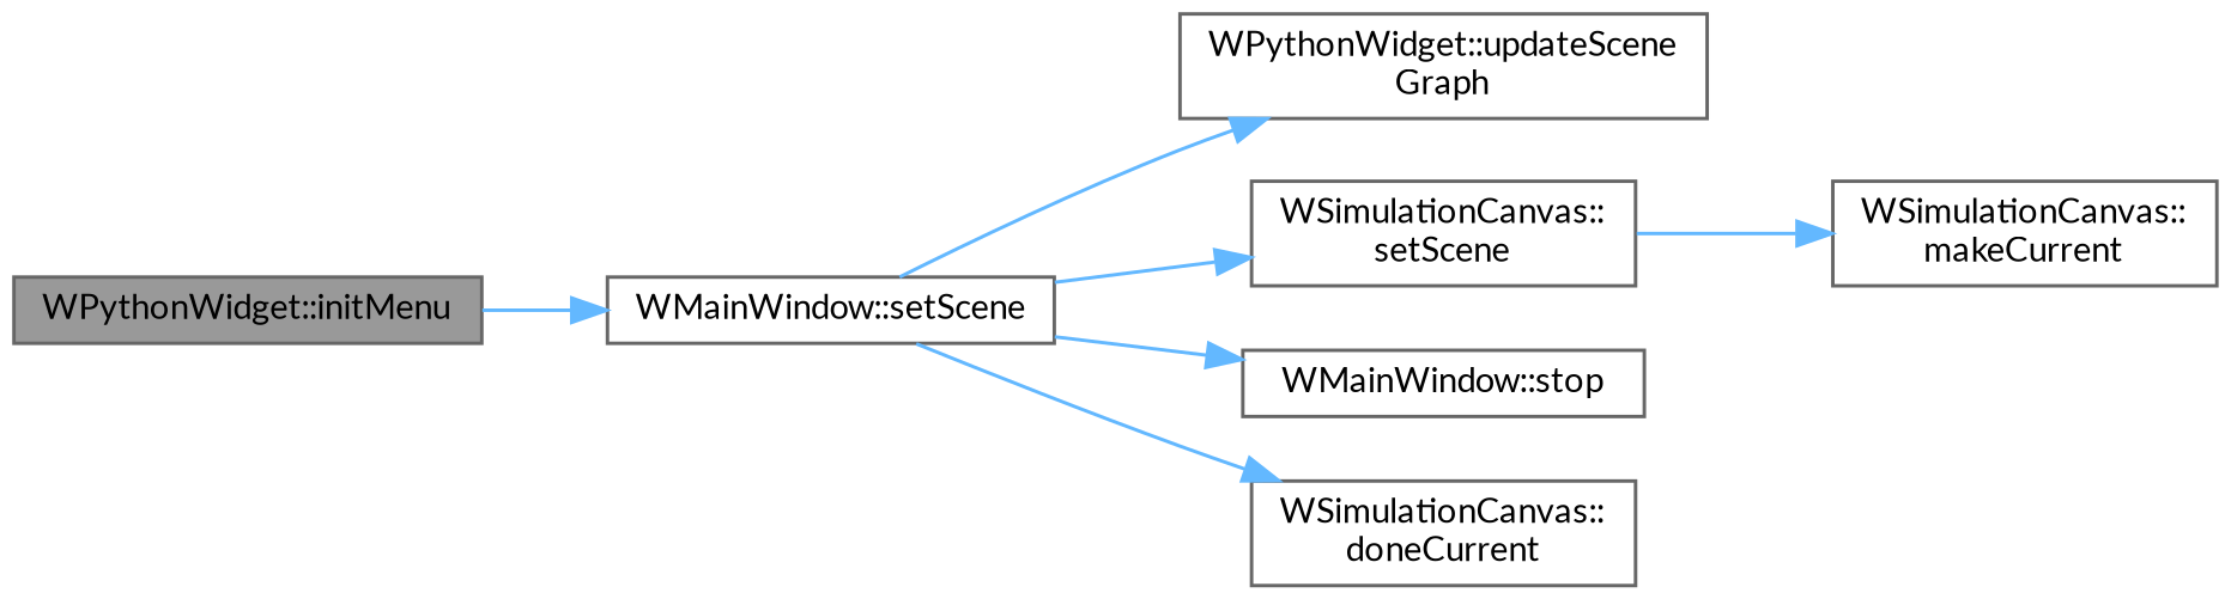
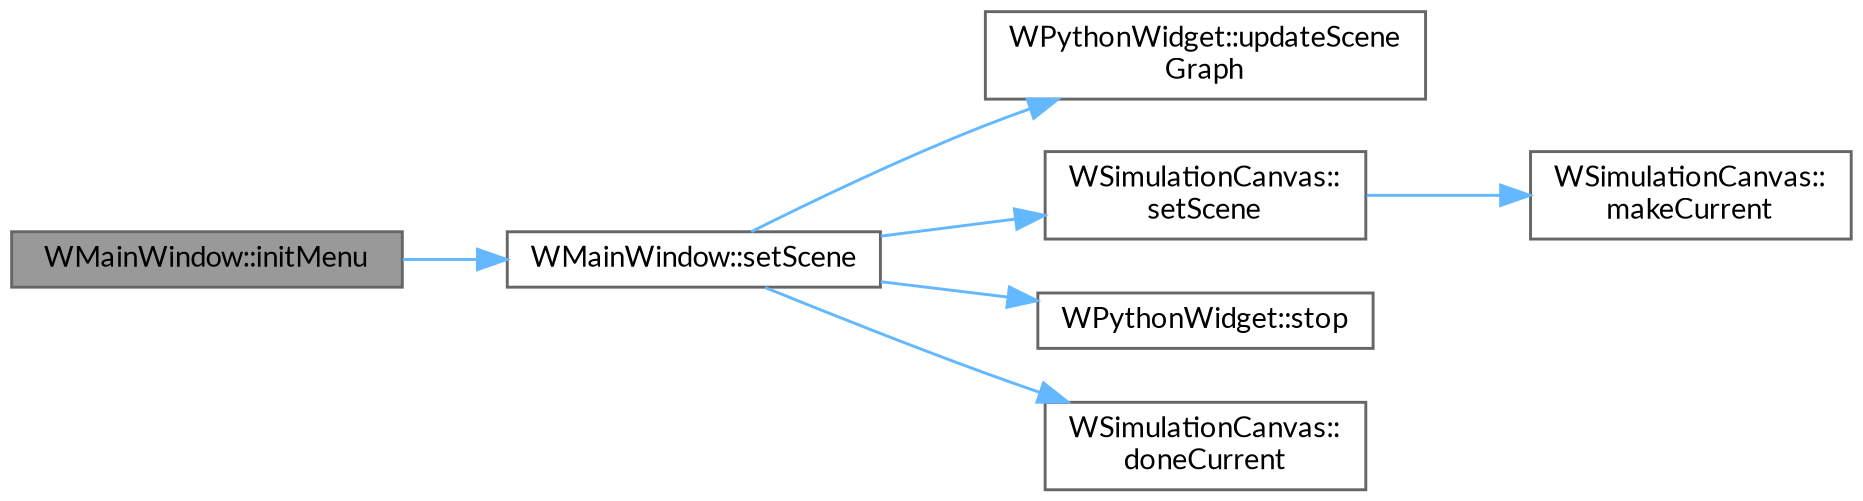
  digraph {
    fontname=Lato
    rankdir=LR
    node [color=grey40 fillcolor=white fontname=Lato fontsize=10 shape=box style=filled]
    edge [color=steelblue1 fontname=Lato fontsize=10 labelfontname=Helvetica labelfontsize=10 style=solid]
-   n1 [color=gray40 fillcolor=grey60 fontcolor=black height=0.2 label="WPythonWidget::initMenu" width=0.4]
+   n1 [color=gray40 fillcolor=grey60 fontcolor=black height=0.2 label="WMainWindow::initMenu" width=0.4]
    n2 [height=0.2 label="WMainWindow::setScene" width=0.4]
    n3 [height=0.2 label="WPythonWidget::updateScene\lGraph" width=0.4]
    n4 [height=0.2 label="WSimulationCanvas::\lsetScene" width=0.4]
-   n5 [height=0.2 label="WMainWindow::stop" width=0.4]
+   n5 [height=0.2 label="WPythonWidget::stop" width=0.4]
    n6 [height=0.2 label="WSimulationCanvas::\ldoneCurrent" width=0.4]
    n7 [height=0.2 label="WSimulationCanvas::\lmakeCurrent" width=0.4]
    n1 -> n2
    n2 -> n3
    n2 -> n4
    n2 -> n5
    n2 -> n6
    n4 -> n7
  }
